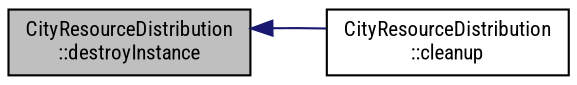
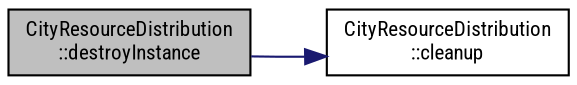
  digraph {
    rankdir=LR
    fontname="Roboto Condensed"
    node [color=black fontname="Roboto Condensed" fontsize=10 shape=record style=filled]
    n1 [fillcolor=grey75 fontcolor=black height=0.2 label="CityResourceDistribution\l::destroyInstance" width=0.4]
    n2 [fillcolor=white height=0.2 label="CityResourceDistribution\l::cleanup" width=0.4]
-   n2 -> n1 [color=midnightblue fontname="Roboto Condensed" fontsize=10 labelfontname=Helvetica labelfontsize=10 style=solid]
+   n1 -> n2 [color=midnightblue fontname="Roboto Condensed" fontsize=10 labelfontname=Helvetica labelfontsize=10 style=solid]
  }
